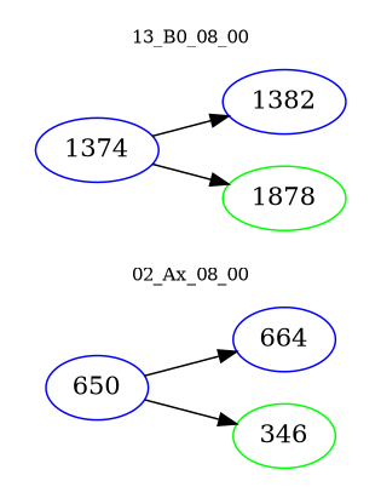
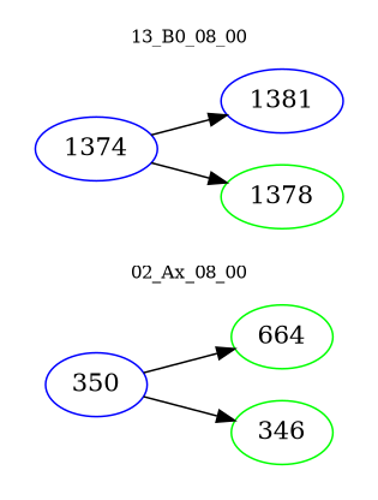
  digraph {
    rankdir=LR
    node [color=blue]
    edge [color=black]
-   n1 [label=650]
+   n1 [label=350]
    n2 [color=green label=346]
-   n3 [label=664]
+   n3 [color=green label=664]
    n4 [label=1374]
-   n5 [color=green label=1878]
-   n6 [label=1382]
+   n5 [color=green label=1378]
+   n6 [label=1381]
    subgraph cluster_1 {
      color=white
      fontsize=10
      label="02_Ax_08_00"
      n1
      n2
      n3
    }
    subgraph cluster_2 {
      color=white
      fontsize=10
      label="13_B0_08_00"
      n4
      n5
      n6
    }
    n1 -> n2
    n1 -> n3
    n4 -> n5
    n4 -> n6
  }
